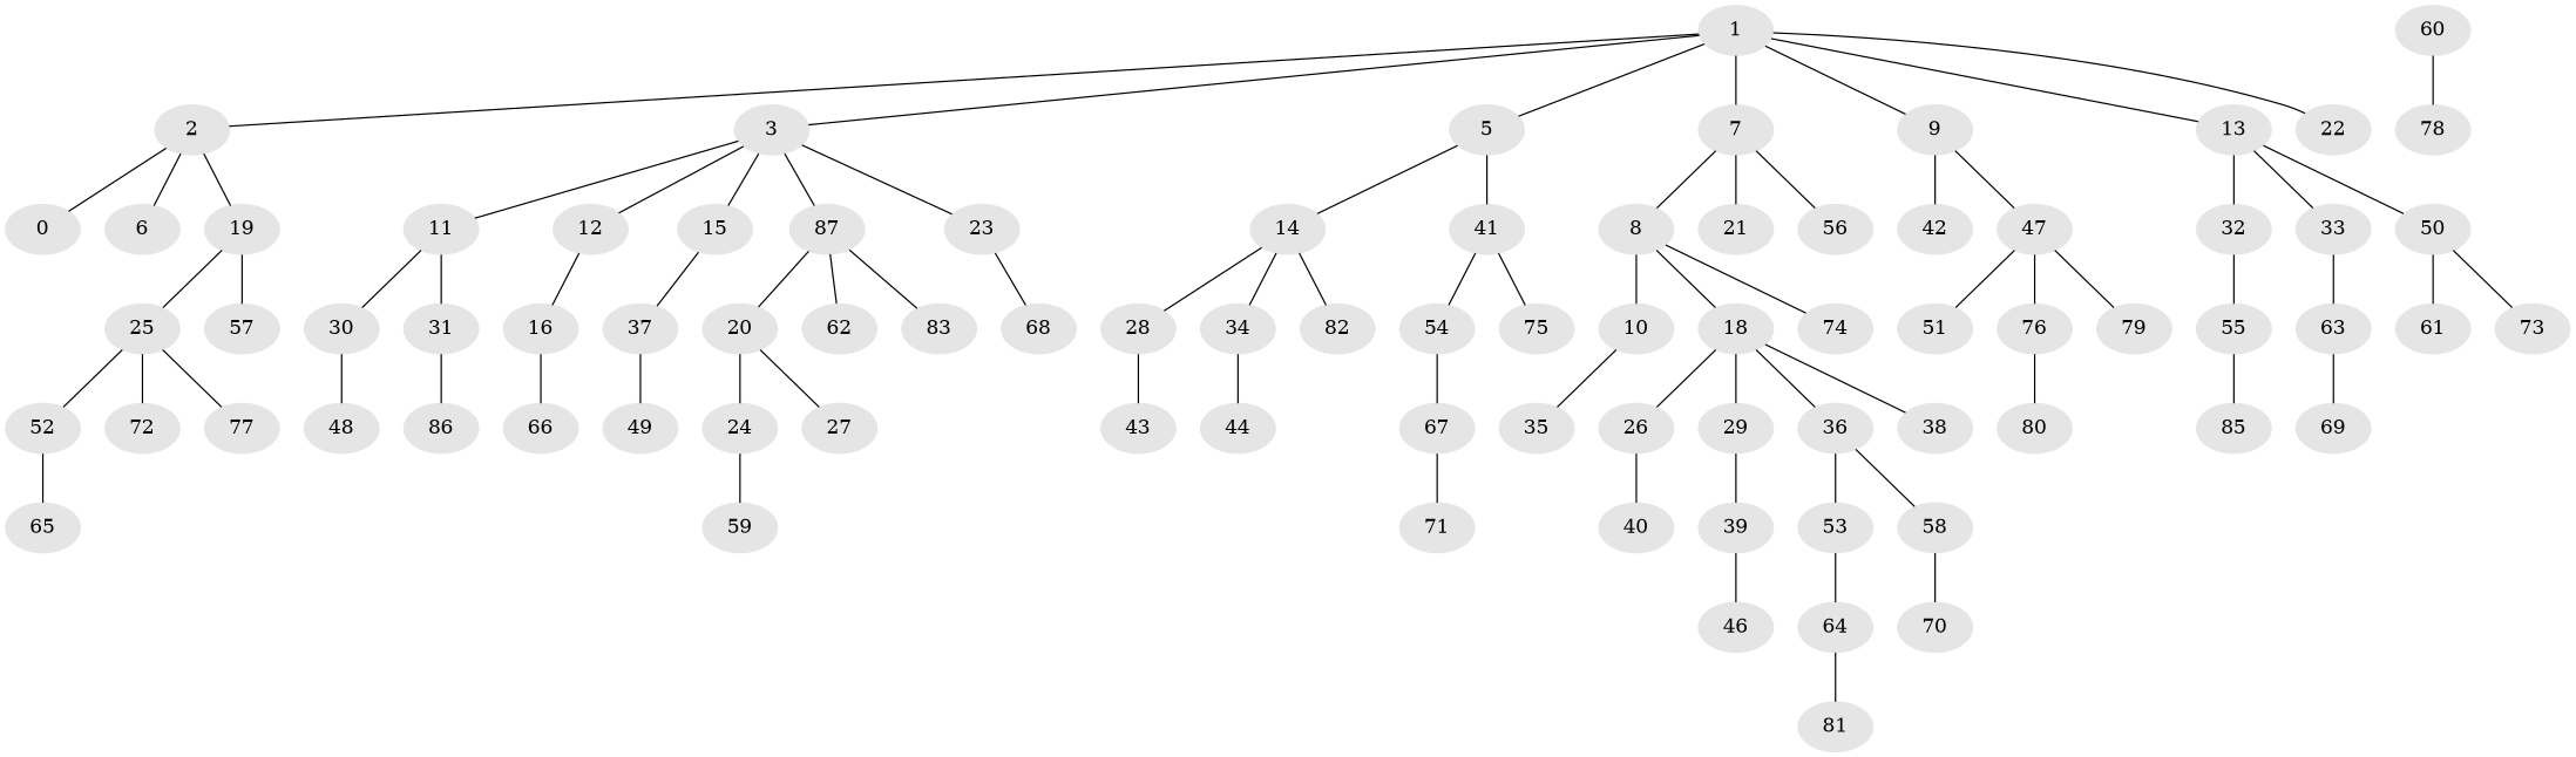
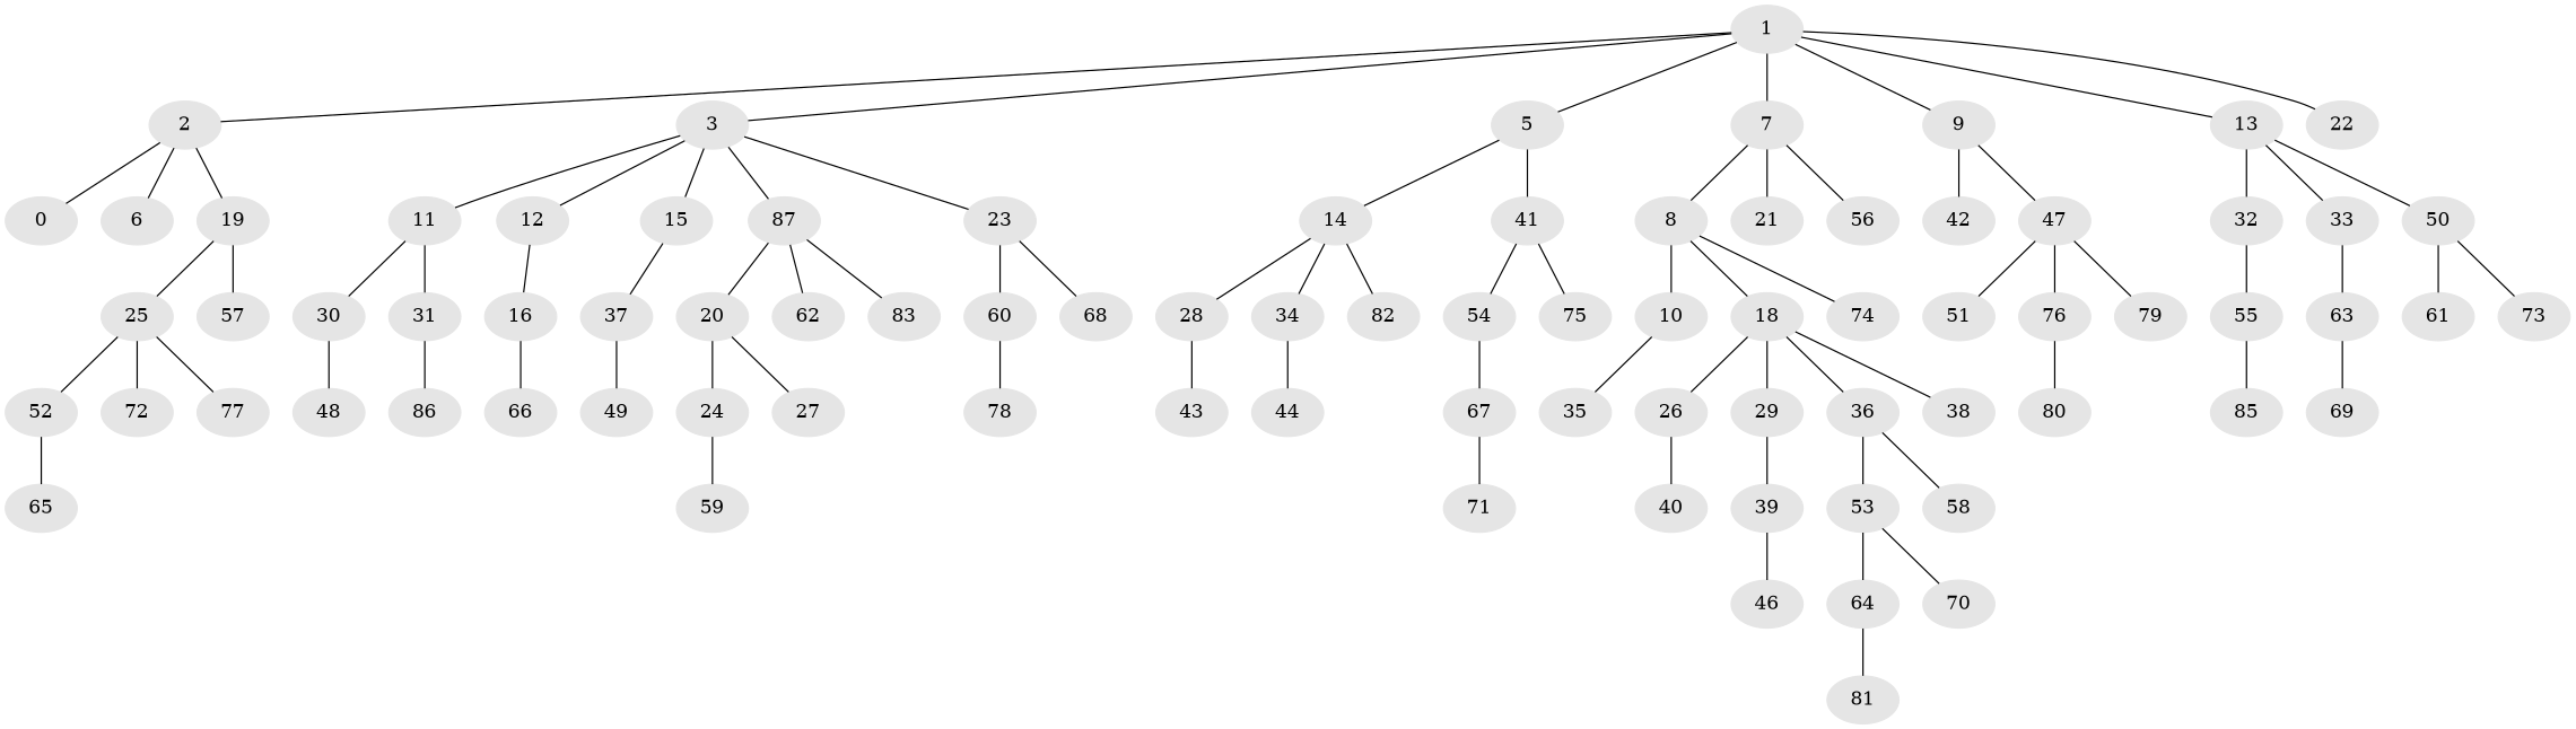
  graph {
    node [color=gray90 style=filled]
    1
    2
    3
    5
    7
    9
    13
    22
    n9 [label=0]
    6
    19
    11
    12
    15
    n15 [label=87]
    23
    14
    41
    8
    21
    56
    42
    47
    32
    33
    50
    25
    57
    30
    31
    16
    37
    20
    62
    83
    60
    68
    28
    34
    82
    54
    75
    10
    18
    74
    35
    26
    29
    36
    38
    51
    76
    79
    48
    86
    66
    55
    63
    61
    73
    43
    44
    49
    24
    27
    40
    39
    53
    58
    52
    72
    77
    59
    78
    65
    46
    85
    69
    64
    70
    67
    80
    81
    71
    1 -- 2
    1 -- 3
    1 -- 5
    1 -- 7
    1 -- 9
    1 -- 13
    1 -- 22
    2 -- n9
    2 -- 6
    2 -- 19
    3 -- 11
    3 -- 12
    3 -- 15
    3 -- n15
    3 -- 23
    5 -- 14
    5 -- 41
    7 -- 8
    7 -- 21
    7 -- 56
    9 -- 42
    9 -- 47
    13 -- 32
    13 -- 33
    13 -- 50
    19 -- 25
    19 -- 57
    11 -- 30
    11 -- 31
    12 -- 16
    15 -- 37
    n15 -- 20
    n15 -- 62
    n15 -- 83
+   23 -- 60
    23 -- 68
    14 -- 28
    14 -- 34
    14 -- 82
    41 -- 54
    41 -- 75
    8 -- 10
    8 -- 18
    8 -- 74
    47 -- 51
    47 -- 76
    47 -- 79
    32 -- 55
    33 -- 63
    50 -- 61
    50 -- 73
    25 -- 52
    25 -- 72
    25 -- 77
    30 -- 48
    31 -- 86
    16 -- 66
    37 -- 49
    20 -- 24
    20 -- 27
    60 -- 78
    28 -- 43
    34 -- 44
    54 -- 67
    10 -- 35
    18 -- 26
    18 -- 29
    18 -- 36
    18 -- 38
    26 -- 40
    29 -- 39
    36 -- 53
    36 -- 58
    76 -- 80
    55 -- 85
    63 -- 69
    24 -- 59
    39 -- 46
    53 -- 64
-   58 -- 70
+   53 -- 70
    52 -- 65
    64 -- 81
    67 -- 71
  }
